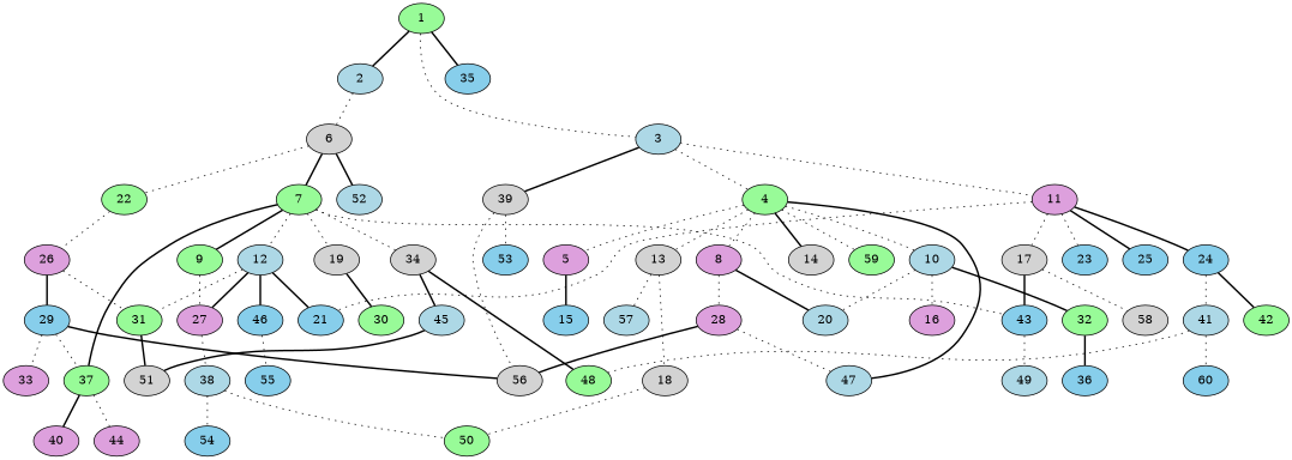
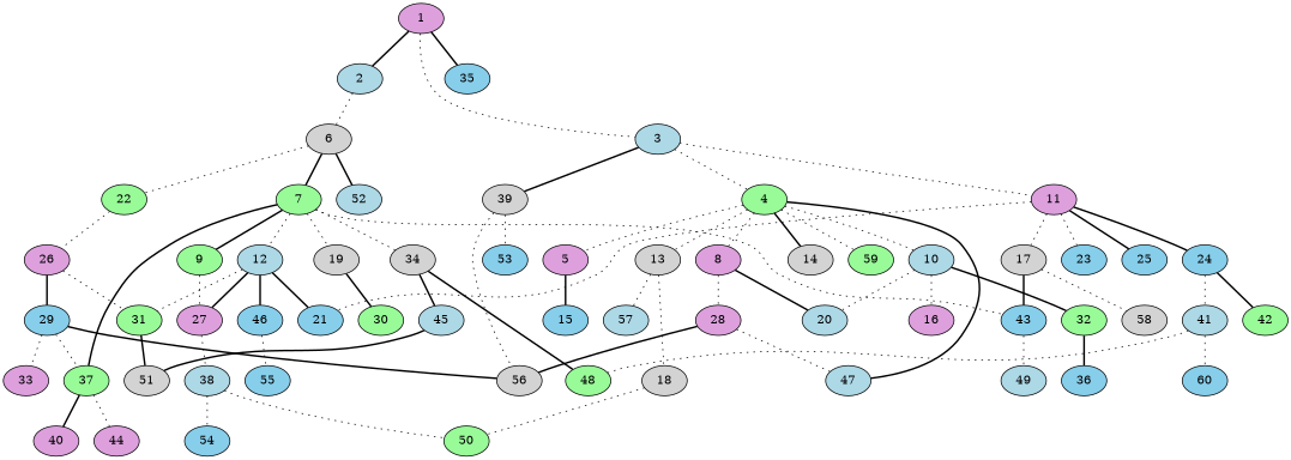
  graph {
    node [fillcolor=skyblue style=filled]
    edge [style=dotted]
-   1 [fillcolor=palegreen]
+   1 [fillcolor=plum]
    2 [fillcolor=lightblue]
    3 [fillcolor=lightblue]
    35
    6 [fillcolor=lightgrey]
    4 [fillcolor=palegreen]
    11 [fillcolor=plum]
    39 [fillcolor=lightgrey]
    7 [fillcolor=palegreen]
    22 [fillcolor=palegreen]
    52 [fillcolor=lightblue]
    5 [fillcolor=plum]
    8 [fillcolor=plum]
    10 [fillcolor=lightblue]
    13 [fillcolor=lightgrey]
    14 [fillcolor=lightgrey]
    47 [fillcolor=lightblue]
    59 [fillcolor=palegreen]
    17 [fillcolor=lightgrey]
    21
    23
    24
    25
    56 [fillcolor=lightgrey]
    53
    9 [fillcolor=palegreen]
    12 [fillcolor=lightblue]
    19 [fillcolor=lightgrey]
    34 [fillcolor=lightgrey]
    37 [fillcolor=palegreen]
    43
    26 [fillcolor=plum]
    15
    20 [fillcolor=lightblue]
    28 [fillcolor=plum]
    16 [fillcolor=plum]
    32 [fillcolor=palegreen]
    18 [fillcolor=lightgrey]
    57 [fillcolor=lightblue]
    58 [fillcolor=lightgrey]
    41 [fillcolor=lightblue]
    42 [fillcolor=palegreen]
    36
    50 [fillcolor=palegreen]
    27 [fillcolor=plum]
    31 [fillcolor=palegreen]
    46
    30 [fillcolor=palegreen]
    45 [fillcolor=lightblue]
    48 [fillcolor=palegreen]
    40 [fillcolor=plum]
    44 [fillcolor=plum]
    49 [fillcolor=lightblue]
    29
    38 [fillcolor=lightblue]
    51 [fillcolor=lightgrey]
    55
    54
    60
    33 [fillcolor=plum]
    1 -- 2 [style=bold]
    1 -- 3
    1 -- 35 [style=bold]
    2 -- 6
    3 -- 4
    3 -- 11
    3 -- 39 [style=bold]
    6 -- 7 [style=bold]
    6 -- 22
    6 -- 52 [style=bold]
    4 -- 5
    4 -- 8
    4 -- 10
    4 -- 13
    4 -- 14 [style=bold]
    4 -- 47 [style=bold]
    4 -- 59
    11 -- 17
    11 -- 21
    11 -- 23
    11 -- 24 [style=bold]
    11 -- 25 [style=bold]
    39 -- 56
    39 -- 53
    7 -- 9 [style=bold]
    7 -- 12
    7 -- 19
    7 -- 34
    7 -- 37 [style=bold]
    7 -- 43
    22 -- 26
    5 -- 15 [style=bold]
    8 -- 20 [style=bold]
    8 -- 28
    10 -- 20
    10 -- 16
    10 -- 32 [style=bold]
    13 -- 18
    13 -- 57
    17 -- 43 [style=bold]
    17 -- 58
    24 -- 41
    24 -- 42 [style=bold]
    9 -- 27
    12 -- 21 [style=bold]
    12 -- 27 [style=bold]
    12 -- 31
    12 -- 46 [style=bold]
    19 -- 30 [style=bold]
    34 -- 45 [style=bold]
    34 -- 48 [style=bold]
    37 -- 40 [style=bold]
    37 -- 44
    43 -- 49
    26 -- 31
    26 -- 29 [style=bold]
    28 -- 47
    28 -- 56 [style=bold]
    32 -- 36 [style=bold]
    18 -- 50
    41 -- 48
    41 -- 60
    27 -- 38
    31 -- 51 [style=bold]
    46 -- 55
    45 -- 51 [style=bold]
    29 -- 56 [style=bold]
    29 -- 37
    29 -- 33
    38 -- 50
    38 -- 54
  }
